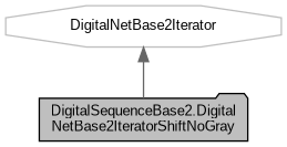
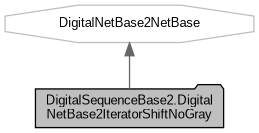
  digraph {
    fontname="Liberation Sans"
    node [fontname="Liberation Sans" fontsize=10]
    n1 [color=black fillcolor=grey75 fontcolor=black height=0.2 label="DigitalSequenceBase2.Digital\lNetBase2IteratorShiftNoGray" shape=folder style=filled width=0.4]
-   n2 [color=grey75 height=0.2 label=DigitalNetBase2Iterator shape=octagon width=0.4]
+   n2 [color=grey75 height=0.2 label=DigitalNetBase2NetBase shape=octagon width=0.4]
    n2 -> n1 [color=gray40 dir=back fontname="Liberation Sans" fontsize=10 labelfontname=Helvetica labelfontsize=10 style=solid]
  }
